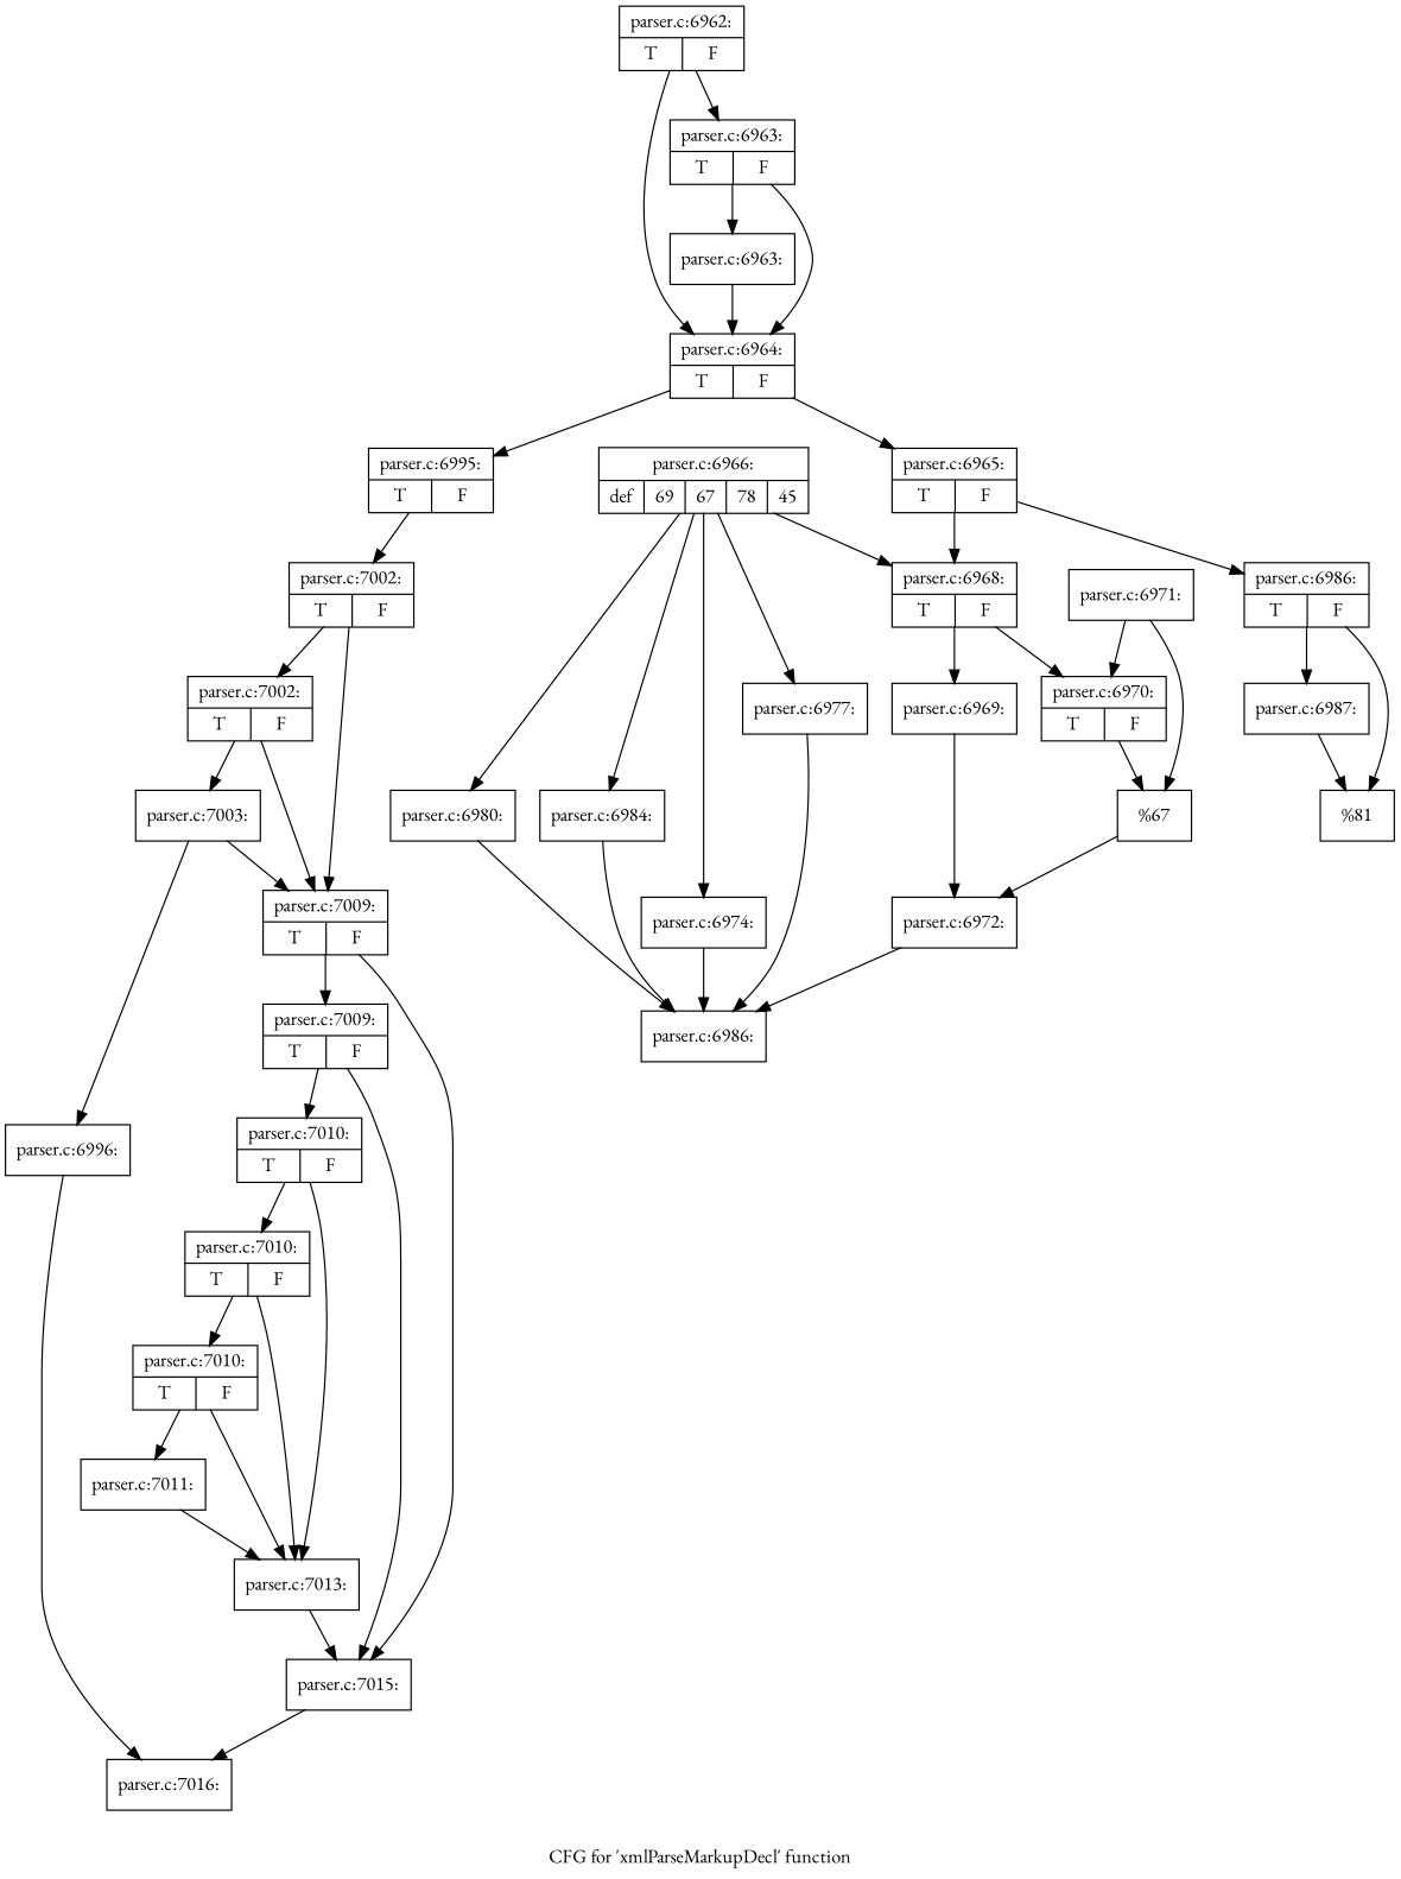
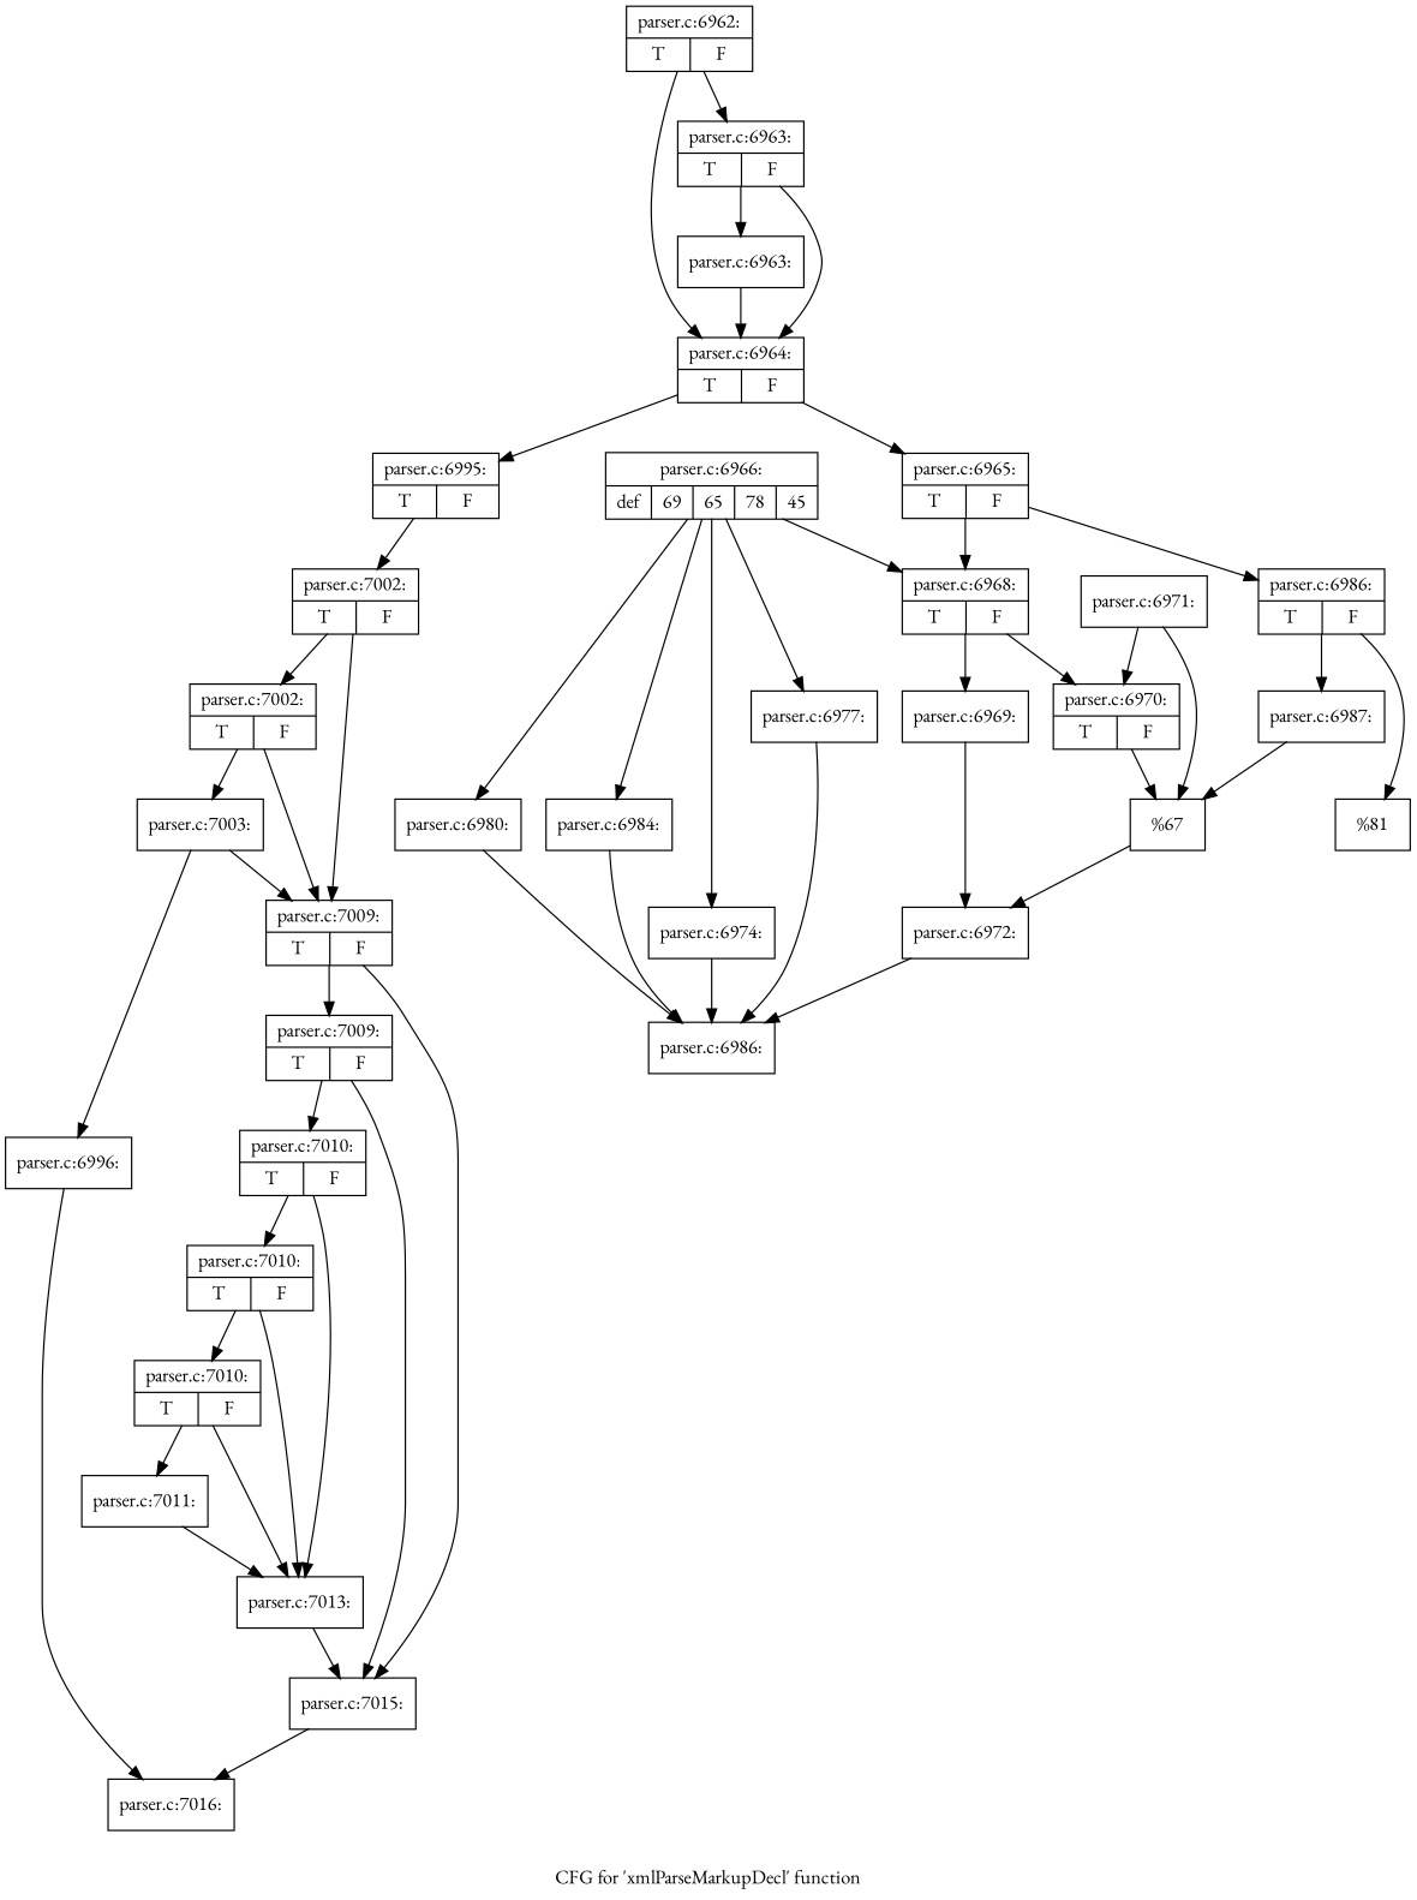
  digraph {
    fontname="EB Garamond"
    label="CFG for 'xmlParseMarkupDecl' function"
    node [fontname="EB Garamond" shape=record]
    edge [fontname="EB Garamond"]
    n1 [label="{parser.c:6962:|{<s0>T|<s1>F}}"]
    n2 [label="{parser.c:6963:|{<s0>T|<s1>F}}"]
    n3 [label="{parser.c:6964:|{<s0>T|<s1>F}}"]
    n4 [label="{parser.c:6963:}"]
    n5 [label="{parser.c:6965:|{<s0>T|<s1>F}}"]
    n6 [label="{parser.c:6995:|{<s0>T|<s1>F}}"]
    n7 [label="{parser.c:6986:|{<s0>T|<s1>F}}"]
    n8 [label="{parser.c:6968:|{<s0>T|<s1>F}}"]
    n9 [label="{parser.c:7002:|{<s0>T|<s1>F}}"]
-   n10 [label="{parser.c:6966:|{<s0>def|<s1>69|<s2>67|<s3>78|<s4>45}}"]
+   n10 [label="{parser.c:6966:|{<s0>def|<s1>69|<s2>65|<s3>78|<s4>45}}"]
    n11 [label="{parser.c:6984:}"]
    n12 [label="{parser.c:6974:}"]
    n13 [label="{parser.c:6977:}"]
    n14 [label="{parser.c:6980:}"]
    n15 [label="{parser.c:6987:}"]
    n16 [label="{%81}"]
    n17 [label="{parser.c:6996:}"]
    n18 [label="{parser.c:7016:}"]
    n19 [label="{parser.c:7002:|{<s0>T|<s1>F}}"]
    n20 [label="{parser.c:7009:|{<s0>T|<s1>F}}"]
    n21 [label="{parser.c:6986:}"]
    n22 [label="{parser.c:6969:}"]
    n23 [label="{parser.c:6970:|{<s0>T|<s1>F}}"]
    n24 [label="{parser.c:6972:}"]
    n25 [label="{%67}"]
    n26 [label="{parser.c:6971:}"]
    n27 [label="{parser.c:7003:}"]
    n28 [label="{parser.c:7009:|{<s0>T|<s1>F}}"]
    n29 [label="{parser.c:7015:}"]
    n30 [label="{parser.c:7010:|{<s0>T|<s1>F}}"]
    n31 [label="{parser.c:7010:|{<s0>T|<s1>F}}"]
    n32 [label="{parser.c:7013:}"]
    n33 [label="{parser.c:7010:|{<s0>T|<s1>F}}"]
    n34 [label="{parser.c:7011:}"]
    n1 -> n2
    n1 -> n3
    n2 -> n3
    n2 -> n4
    n3 -> n5
    n3 -> n6
    n4 -> n3
    n5 -> n7
    n5 -> n8
    n6 -> n9
    n7 -> n15
    n7 -> n16
    n8 -> n22
    n8 -> n23
    n9 -> n19
    n9 -> n20
    n10 -> n8
    n10 -> n11
    n10 -> n12
    n10 -> n13
    n10 -> n14
    n11 -> n21
    n12 -> n21
    n13 -> n21
    n14 -> n21
-   n15 -> n16
+   n15 -> n25
    n17 -> n18
    n19 -> n20
    n19 -> n27
    n20 -> n28
    n20 -> n29
    n22 -> n24
    n23 -> n25
    n24 -> n21
    n25 -> n24
    n26 -> n23
    n26 -> n25
    n27 -> n17
    n27 -> n20
    n28 -> n29
    n28 -> n30
    n29 -> n18
    n30 -> n31
    n30 -> n32
    n31 -> n32
    n31 -> n33
    n32 -> n29
    n33 -> n32
    n33 -> n34
    n34 -> n32
  }
